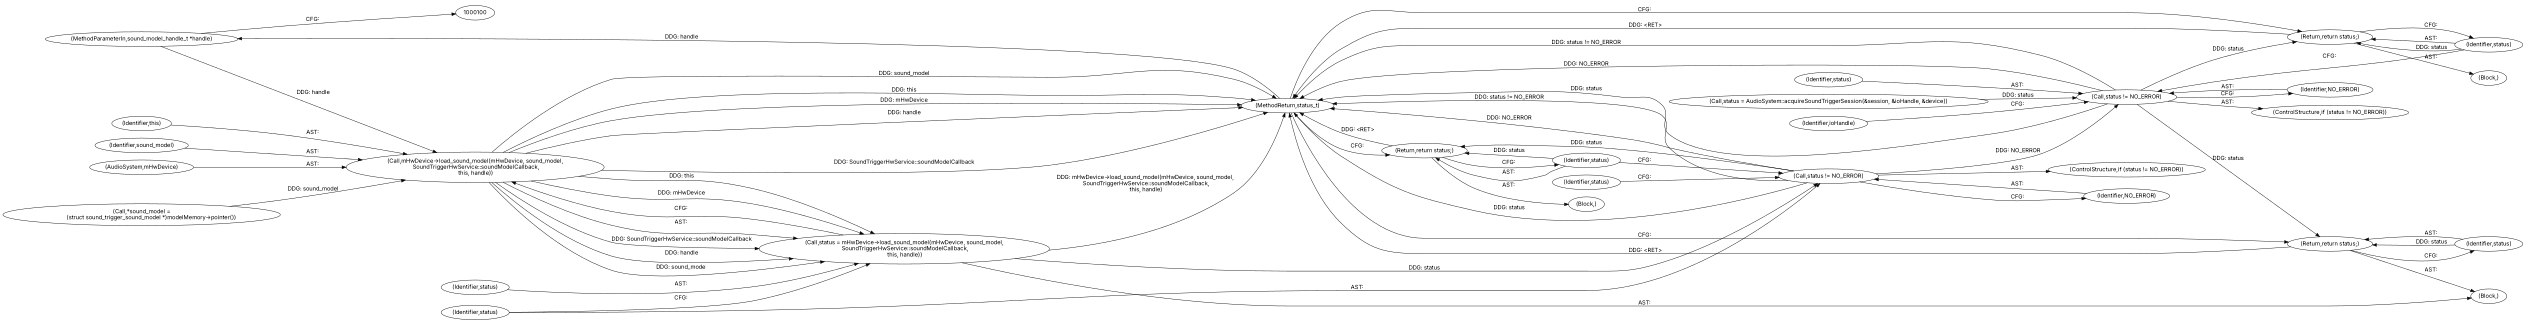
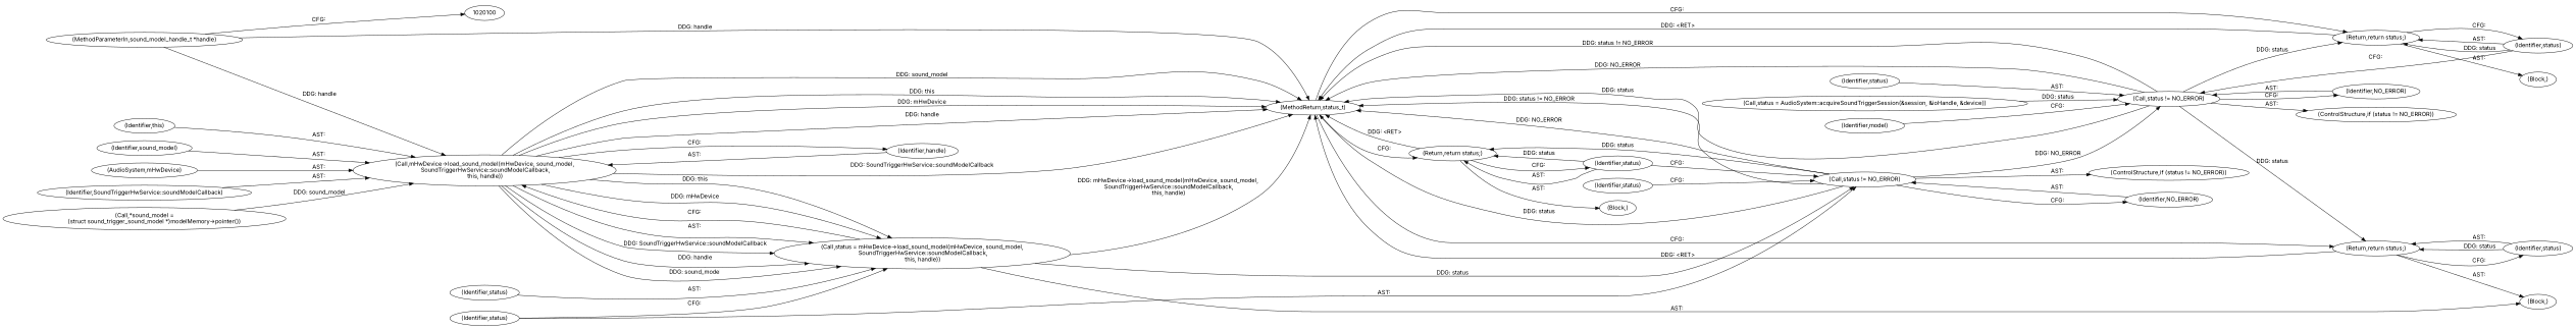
  digraph {
    fontname=Inter
    rankdir=LR
    node [fontname=Inter]
    edge [fontname=Inter]
    n1 [label="(MethodParameterIn,sound_model_handle_t *handle)"]
    n2 [label="(Call,mHwDevice->load_sound_model(mHwDevice, sound_model,\n SoundTriggerHwService::soundModelCallback,\n this, handle))"]
    n3 [label="(MethodReturn,status_t)"]
-   1000100
+   1000100 [label=1020100]
    n5 [label="(Call,status = mHwDevice->load_sound_model(mHwDevice, sound_model,\n SoundTriggerHwService::soundModelCallback,\n this, handle))"]
+   n6 [label="(Identifier,handle)"]
    n7 [label="(Return,return status;)"]
    n8 [label="(Return,return status;)"]
    n9 [label="(Return,return status;)"]
    n10 [label="(Call,status != NO_ERROR)"]
    n11 [label="(Block,)"]
    n12 [label="(Call,status != NO_ERROR)"]
    n13 [label="(ControlStructure,if (status != NO_ERROR))"]
    n14 [label="(Identifier,NO_ERROR)"]
    n15 [label="(Identifier,status)"]
    n16 [label="(Block,)"]
    n17 [label="(Identifier,NO_ERROR)"]
    n18 [label="(ControlStructure,if (status != NO_ERROR))"]
    n19 [label="(Block,)"]
    n20 [label="(Identifier,status)"]
    n21 [label="(Identifier,status)"]
    n22 [label="(Identifier,status)"]
    n23 [label="(Call,status = AudioSystem::acquireSoundTriggerSession(&session, &ioHandle, &device))"]
    n24 [label="(Identifier,status)"]
    n25 [label="(Identifier,status)"]
-   n26 [label="(Identifier,ioHandle)"]
+   n26 [label="(Identifier,model)"]
    n27 [label="(Identifier,status)"]
+   n28 [label="(Identifier,SoundTriggerHwService::soundModelCallback)"]
    n29 [label="(Call,*sound_model =\n             (struct sound_trigger_sound_model *)modelMemory->pointer())"]
    n30 [label="(Identifier,this)"]
    n31 [label="(Identifier,sound_model)"]
    n32 [label="(AudioSystem,mHwDevice)"]
    n1 -> n2 [label="DDG: handle"]
-   n3 -> n1 [label="DDG: handle"]
+   n1 -> n3 [label="DDG: handle"]
    n1 -> 1000100 [label="CFG: "]
    n2 -> n3 [label="DDG: mHwDevice"]
    n2 -> n3 [label="DDG: handle"]
    n2 -> n3 [label="DDG: SoundTriggerHwService::soundModelCallback"]
    n2 -> n3 [label="DDG: sound_model"]
    n2 -> n3 [label="DDG: this"]
    n2 -> n5 [label="AST: "]
    n2 -> n5 [label="DDG: SoundTriggerHwService::soundModelCallback"]
    n2 -> n5 [label="DDG: handle"]
    n2 -> n5 [label="DDG: sound_model"]
    n2 -> n5 [label="DDG: this"]
    n2 -> n5 [label="DDG: mHwDevice"]
+   n2 -> n6 [label="CFG: "]
    n3 -> n7 [label="CFG: "]
    n3 -> n8 [label="CFG: "]
    n3 -> n9 [label="CFG: "]
    n5 -> n2 [label="CFG: "]
    n5 -> n3 [label="DDG: mHwDevice->load_sound_model(mHwDevice, sound_model,\n SoundTriggerHwService::soundModelCallback,\n this, handle)"]
    n5 -> n10 [label="DDG: status"]
    n5 -> n11 [label="AST: "]
+   n6 -> n2 [label="AST: "]
    n7 -> n3 [label="DDG: <RET>"]
    n7 -> n15 [label="CFG: "]
    n7 -> n16 [label="AST: "]
    n8 -> n3 [label="DDG: <RET>"]
    n8 -> n19 [label="AST: "]
    n8 -> n20 [label="CFG: "]
    n9 -> n3 [label="DDG: <RET>"]
    n9 -> n11 [label="AST: "]
    n9 -> n21 [label="CFG: "]
    n10 -> n3 [label="DDG: status"]
    n10 -> n3 [label="DDG: status != NO_ERROR"]
    n10 -> n3 [label="DDG: NO_ERROR"]
    n10 -> n7 [label="DDG: status"]
    n10 -> n12 [label="DDG: NO_ERROR"]
    n10 -> n13 [label="AST: "]
    n10 -> n14 [label="CFG: "]
    n12 -> n3 [label="DDG: status != NO_ERROR"]
    n12 -> n3 [label="DDG: NO_ERROR"]
    n12 -> n3 [label="DDG: status"]
    n12 -> n8 [label="DDG: status"]
    n12 -> n9 [label="DDG: status"]
    n12 -> n17 [label="CFG: "]
    n12 -> n18 [label="AST: "]
    n14 -> n10 [label="AST: "]
    n15 -> n7 [label="AST: "]
    n15 -> n7 [label="DDG: status"]
    n15 -> n10 [label="CFG: "]
    n17 -> n12 [label="AST: "]
    n20 -> n8 [label="AST: "]
    n20 -> n8 [label="DDG: status"]
    n20 -> n12 [label="CFG: "]
    n21 -> n9 [label="AST: "]
    n21 -> n9 [label="DDG: status"]
    n22 -> n12 [label="AST: "]
    n23 -> n12 [label="DDG: status"]
    n24 -> n5 [label="AST: "]
    n25 -> n5 [label="CFG: "]
    n25 -> n10 [label="AST: "]
    n26 -> n12 [label="CFG: "]
    n27 -> n10 [label="CFG: "]
+   n28 -> n2 [label="AST: "]
    n29 -> n2 [label="DDG: sound_model"]
    n30 -> n2 [label="AST: "]
    n31 -> n2 [label="AST: "]
    n32 -> n2 [label="AST: "]
  }
